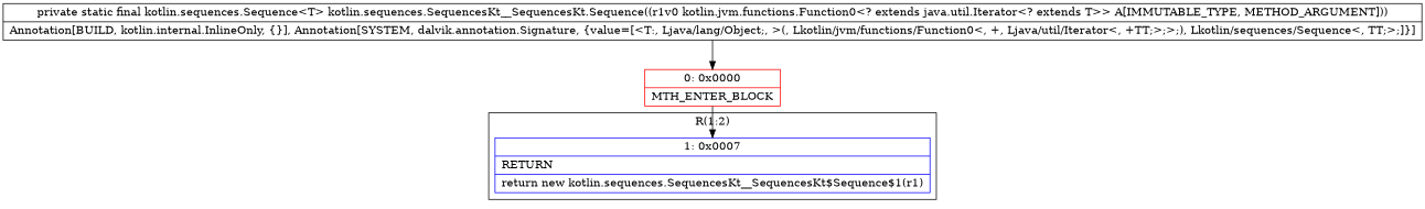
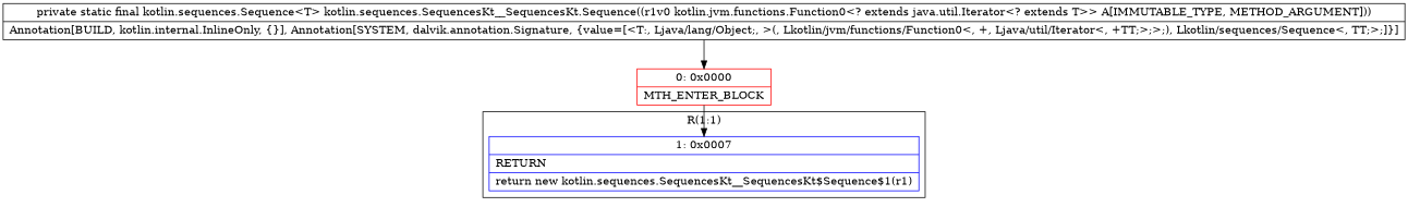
  digraph {
    node [shape=record]
    n1 [color=blue label="{1\:\ 0x0007|RETURN\l|return new kotlin.sequences.SequencesKt__SequencesKt$Sequence$1(r1)\l}"]
    n2 [color=red label="{0\:\ 0x0000|MTH_ENTER_BLOCK\l}"]
    n3 [label="{private static final kotlin.sequences.Sequence\<T\> kotlin.sequences.SequencesKt__SequencesKt.Sequence((r1v0 kotlin.jvm.functions.Function0\<? extends java.util.Iterator\<? extends T\>\> A[IMMUTABLE_TYPE, METHOD_ARGUMENT]))  | Annotation[BUILD, kotlin.internal.InlineOnly, \{\}], Annotation[SYSTEM, dalvik.annotation.Signature, \{value=[\<T:, Ljava\/lang\/Object;, \>(, Lkotlin\/jvm\/functions\/Function0\<, +, Ljava\/util\/Iterator\<, +TT;\>;\>;), Lkotlin\/sequences\/Sequence\<, TT;\>;]\}]\l}"]
    subgraph cluster_1 {
-     label="R(1:2)"
+     label="R(1:1)"
      n1
    }
    n2 -> n1
    n3 -> n2
  }
